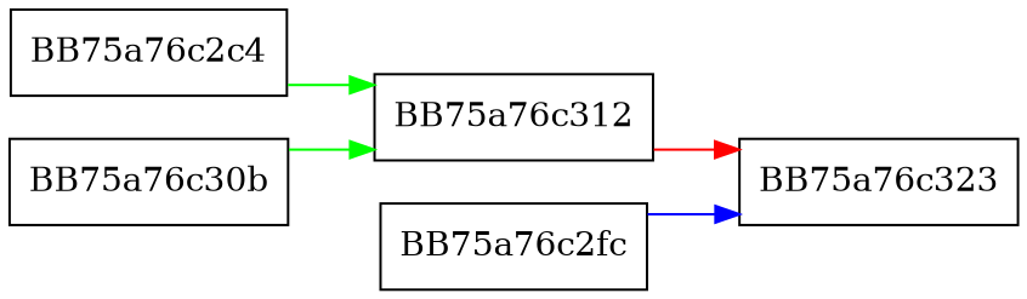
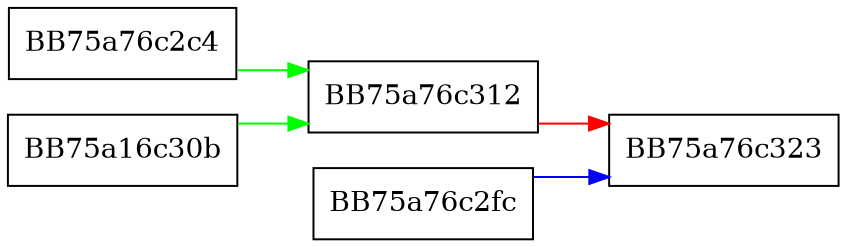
  digraph {
    rankdir=LR
    splines=ortho
    node [shape=box]
    edge [color=green]
    BB75a76c2c4
    BB75a76c312
    BB75a76c323
-   BB75a76c30b
+   BB75a76c30b [label=BB75a16c30b]
    BB75a76c2fc
    BB75a76c2c4 -> BB75a76c312
    BB75a76c312 -> BB75a76c323 [color=red]
    BB75a76c30b -> BB75a76c312
    BB75a76c2fc -> BB75a76c323 [color=blue]
  }
